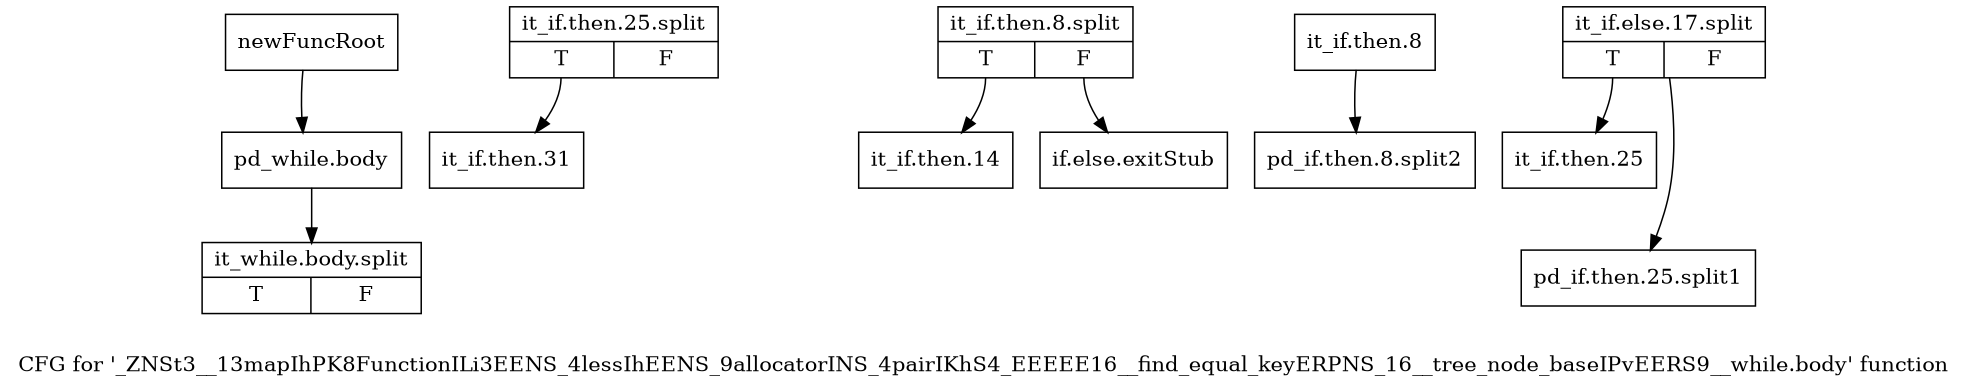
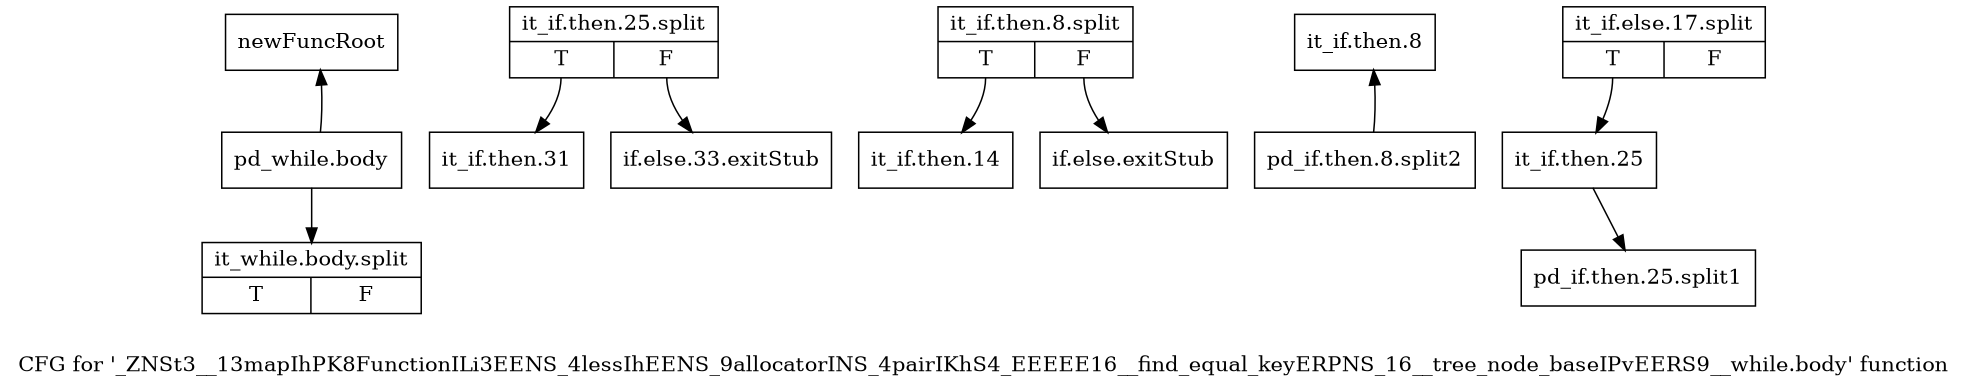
  digraph {
    label="CFG for '_ZNSt3__13mapIhPK8FunctionILi3EENS_4lessIhEENS_9allocatorINS_4pairIKhS4_EEEEE16__find_equal_keyERPNS_16__tree_node_baseIPvEERS9__while.body' function"
    node [shape=record]
    n1 [label="{newFuncRoot}"]
    n2 [label="{pd_while.body}"]
    n3 [label="{it_while.body.split|{<s0>T|<s1>F}}"]
+   n4 [label="{if.else.33.exitStub}"]
    n5 [label="{if.else.exitStub}"]
    n6 [label="{it_if.then.8}"]
    n7 [label="{pd_if.then.8.split2}"]
    n8 [label="{it_if.else.17.split|{<s0>T|<s1>F}}"]
    n9 [label="{it_if.then.25}"]
    n10 [label="{pd_if.then.25.split1}"]
    n11 [label="{it_if.then.25.split|{<s0>T|<s1>F}}"]
    n12 [label="{it_if.then.31}"]
    n13 [label="{it_if.then.8.split|{<s0>T|<s1>F}}"]
    n14 [label="{it_if.then.14}"]
-   n1 -> n2
+   n2 -> n1
    n2 -> n3
-   n6 -> n7
+   n7 -> n6
    n8 -> n9 [tailport=s0]
-   n8 -> n10
+   n9 -> n10
+   n11 -> n4 [tailport=s1]
    n11 -> n12 [tailport=s0]
    n13 -> n5 [tailport=s1]
    n13 -> n14 [tailport=s0]
  }
